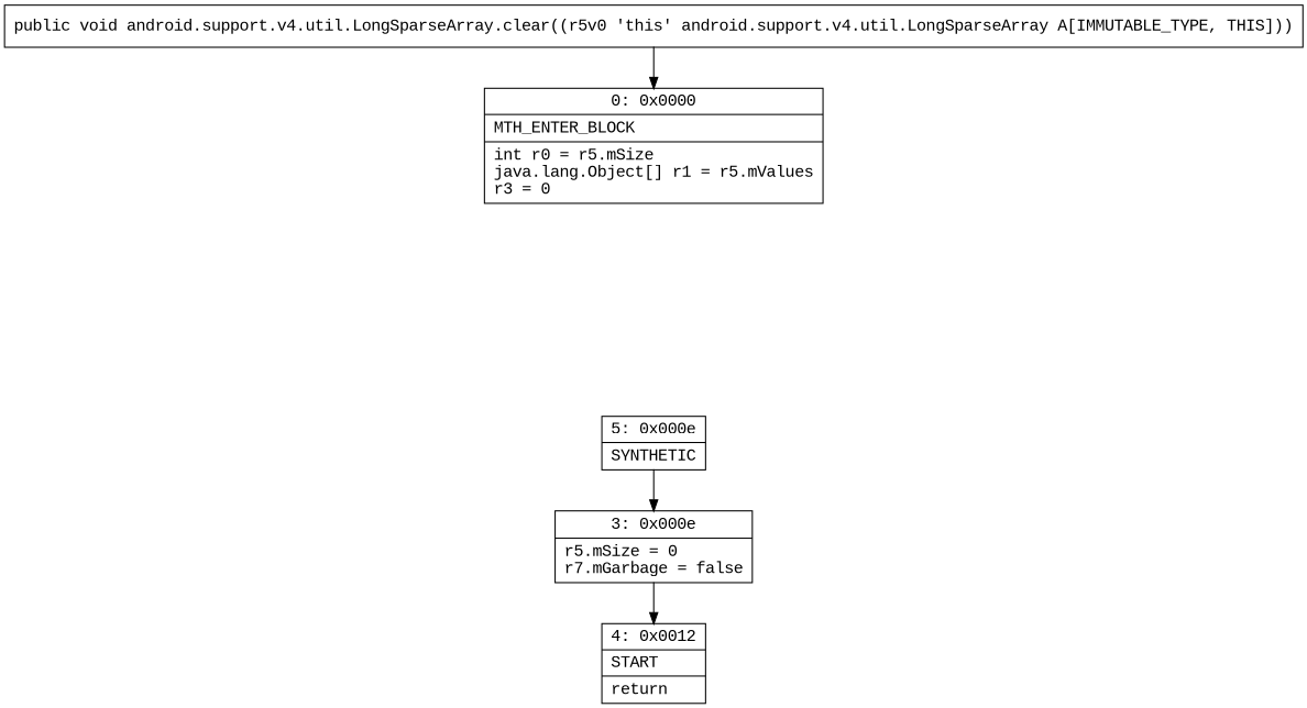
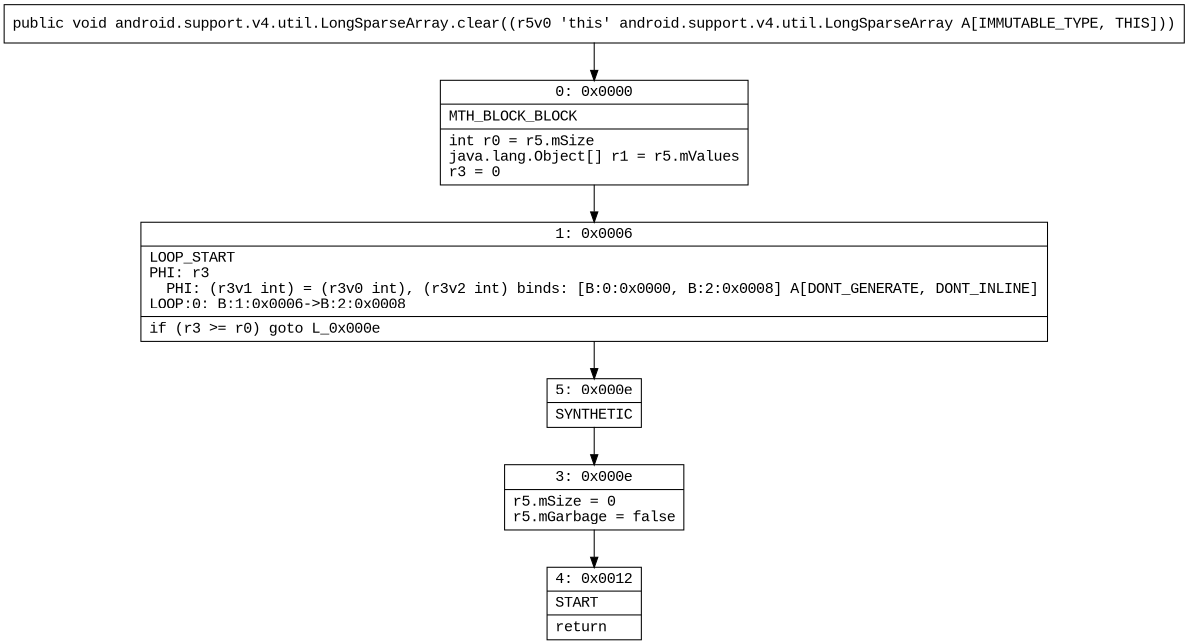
  digraph {
    fontname="Liberation Mono"
    node [fontname="Liberation Mono" shape=record]
    edge [fontname="Liberation Mono"]
-   n1 [label="{0\:\ 0x0000|MTH_ENTER_BLOCK\l|int r0 = r5.mSize\ljava.lang.Object[] r1 = r5.mValues\lr3 = 0\l}"]
+   n1 [label="{0\:\ 0x0000|MTH_BLOCK_BLOCK\l|int r0 = r5.mSize\ljava.lang.Object[] r1 = r5.mValues\lr3 = 0\l}"]
+   n2 [label="{1\:\ 0x0006|LOOP_START\lPHI: r3 \l  PHI: (r3v1 int) = (r3v0 int), (r3v2 int) binds: [B:0:0x0000, B:2:0x0008] A[DONT_GENERATE, DONT_INLINE]\lLOOP:0: B:1:0x0006\-\>B:2:0x0008\l|if (r3 \>= r0) goto L_0x000e\l}"]
    n3 [label="{5\:\ 0x000e|SYNTHETIC\l}"]
-   n4 [label="{3\:\ 0x000e|r5.mSize = 0\lr7.mGarbage = false\l}"]
+   n4 [label="{3\:\ 0x000e|r5.mSize = 0\lr5.mGarbage = false\l}"]
    n5 [label="{4\:\ 0x0012|START\l|return\l}"]
    n6 [label="{public void android.support.v4.util.LongSparseArray.clear((r5v0 'this' android.support.v4.util.LongSparseArray A[IMMUTABLE_TYPE, THIS])) }"]
+   n1 -> n2
+   n2 -> n3
    n3 -> n4
    n4 -> n5
    n6 -> n1
  }
